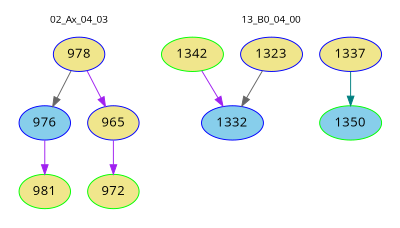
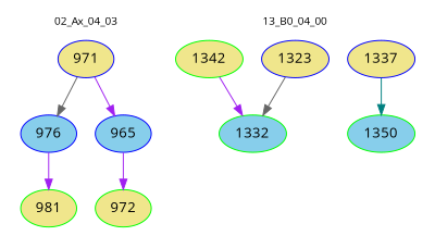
  digraph {
    fontname="Open Sans"
    node [color=blue fillcolor=khaki fontname="Open Sans" style=filled]
    edge [color=purple fontname="Open Sans"]
-   n1 [label=978]
+   n1 [label=971]
    n2 [fillcolor=skyblue label=976]
-   n3 [label=965]
+   n3 [fillcolor=skyblue label=965]
    n4 [color=green label=981]
    n5 [color=green label=972]
    n6 [label=1323]
-   n7 [fillcolor=skyblue label=1332]
+   n7 [color=green fillcolor=skyblue label=1332]
    n8 [label=1337]
    n9 [color=green label=1342]
    n10 [color=green fillcolor=skyblue label=1350]
    subgraph cluster_1 {
      color=white
      fontsize=10
      label="02_Ax_04_03"
      n1
      n2
      n3
      n4
      n5
    }
    subgraph cluster_2 {
      color=white
      fontsize=10
      label="13_B0_04_00"
      n6
      n7
      n8
      n9
      n10
    }
    n1 -> n2 [color=gray40]
    n1 -> n3
    n2 -> n4
    n3 -> n5
    n6 -> n7 [color=gray40]
    n8 -> n10 [color=teal]
    n9 -> n7
  }
